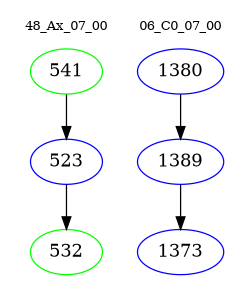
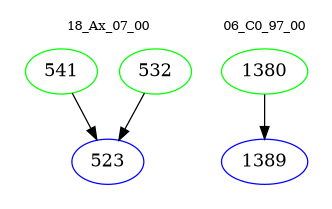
  digraph {
    node [color=green]
    edge [color=black]
    n1 [label=532]
    n2 [color=blue label=523]
    n3 [label=541]
-   n4 [color=blue label=1380]
+   n4 [label=1380]
    n5 [color=blue label=1389]
-   n6 [color=blue label=1373]
    subgraph cluster_1 {
      color=white
      fontsize=10
-     label="48_Ax_07_00"
+     label="18_Ax_07_00"
      n1
      n2
      n3
    }
    subgraph cluster_2 {
      color=white
      fontsize=10
-     label="06_C0_07_00"
+     label="06_C0_97_00"
      n4
      n5
-     n6
    }
-   n2 -> n1
+   n1 -> n2
    n3 -> n2
    n4 -> n5
-   n5 -> n6
  }
